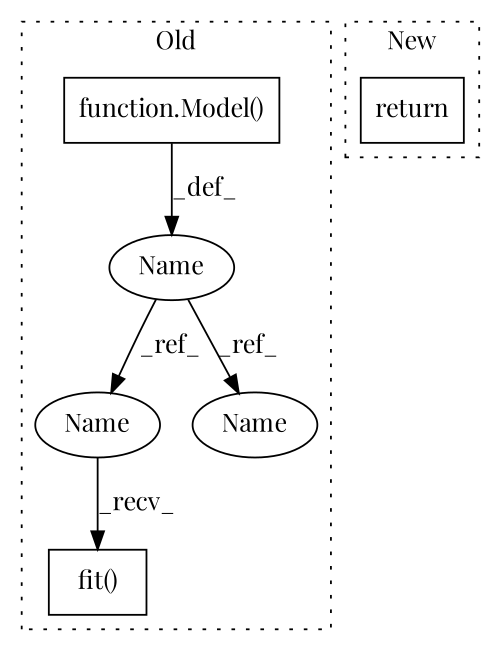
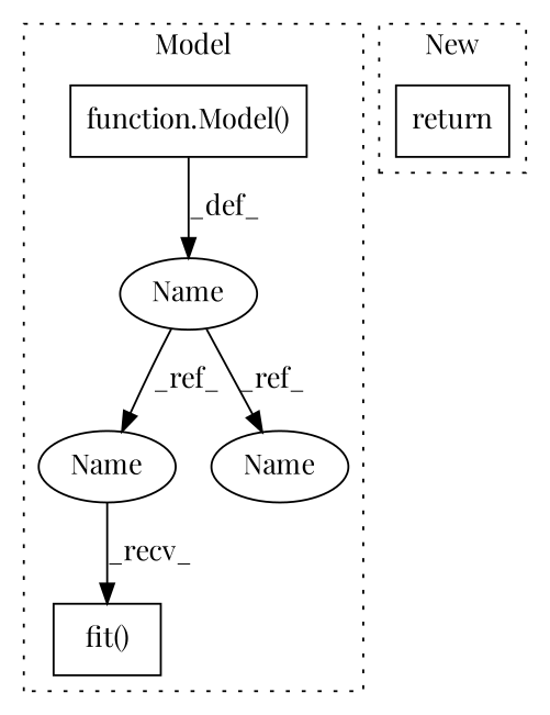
  digraph {
    fontname="Playfair Display"
    node [a=87 fontname="Playfair Display" l=5 s=766 shape=box]
    edge [fontname="Playfair Display"]
    n1 [a=75 l=11 label="fit()"]
    n2 [a=75 l=111 label="function.Model()" s=646]
    n3 [label=Name s=638 shape=ellipse]
    n4 [label=Name shape=ellipse]
    n5 [label=Name s=810 shape=ellipse]
    n6 [a=93 l=6 label=return s=2731]
    subgraph cluster_1 {
-     label=Old
+     label=Model
      style=dotted
      n1
      n2
      n3
      n4
      n5
    }
    subgraph cluster_2 {
      label=New
      style=dotted
      n6
    }
    n2 -> n3 [label=_def_]
    n3 -> n4 [label=_ref_]
    n3 -> n5 [label=_ref_]
    n4 -> n1 [label=_recv_]
  }
